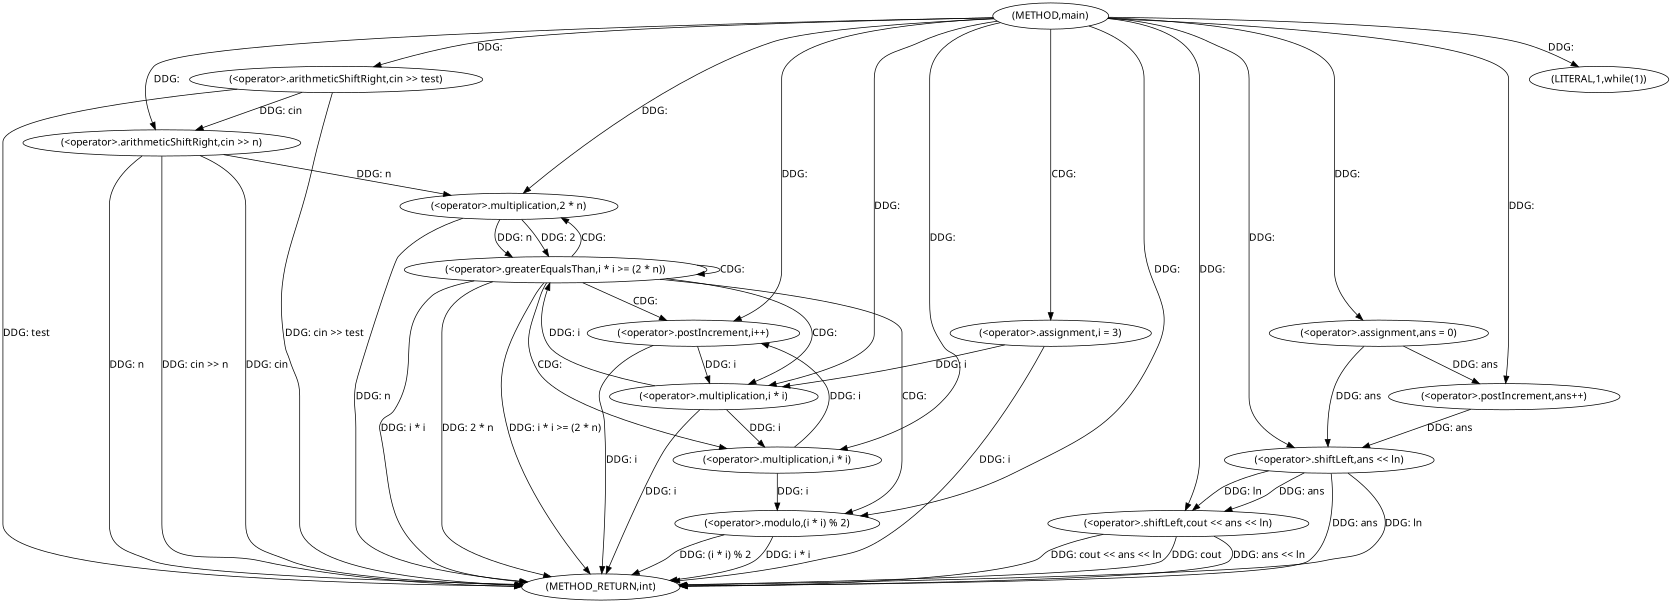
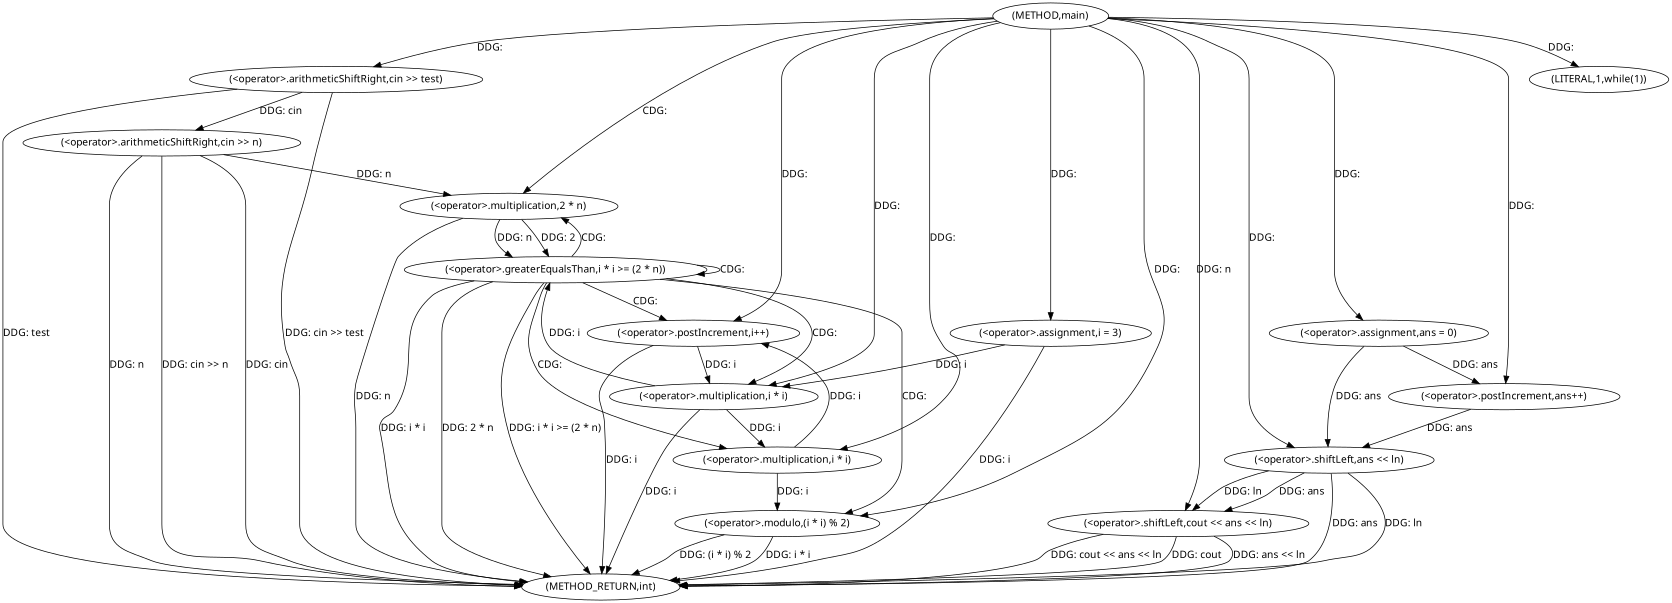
  digraph {
    fontname="Noto Sans"
    node [fontname="Noto Sans"]
    edge [fontname="Noto Sans"]
    n1 [label="(METHOD,main)"]
    n2 [label="(<operator>.arithmeticShiftRight,cin >> test)"]
    n3 [label="(<operator>.assignment,i = 3)"]
    n4 [label="(<operator>.assignment,ans = 0)"]
    n5 [label="(<operator>.arithmeticShiftRight,cin >> n)"]
    n6 [label="(<operator>.shiftLeft,cout << ans << ln)"]
    n7 [label="(LITERAL,1,while(1))"]
    n8 [label="(<operator>.postIncrement,i++)"]
    n9 [label="(<operator>.shiftLeft,ans << ln)"]
    n10 [label="(<operator>.modulo,(i * i) % 2)"]
    n11 [label="(<operator>.postIncrement,ans++)"]
    n12 [label="(<operator>.multiplication,i * i)"]
    n13 [label="(<operator>.multiplication,2 * n)"]
    n14 [label="(<operator>.multiplication,i * i)"]
    n15 [label="(METHOD_RETURN,int)"]
    n16 [label="(<operator>.greaterEqualsThan,i * i >= (2 * n))"]
    n1 -> n2 [label="DDG: "]
-   n1 -> n3 [label="CDG: "]
+   n1 -> n3 [label="DDG: "]
    n1 -> n4 [label="DDG: "]
-   n1 -> n5 [label="DDG: "]
-   n1 -> n6 [label="DDG: "]
+   n1 -> n6 [label="DDG: n"]
    n1 -> n7 [label="DDG: "]
    n1 -> n8 [label="DDG: "]
    n1 -> n9 [label="DDG: "]
    n1 -> n10 [label="DDG: "]
    n1 -> n11 [label="DDG: "]
    n1 -> n12 [label="DDG: "]
-   n1 -> n13 [label="DDG: "]
+   n1 -> n13 [label="CDG: "]
    n1 -> n14 [label="DDG: "]
    n2 -> n5 [label="DDG: cin"]
    n2 -> n15 [label="DDG: test"]
    n2 -> n15 [label="DDG: cin >> test"]
    n3 -> n12 [label="DDG: i"]
    n3 -> n15 [label="DDG: i"]
    n4 -> n9 [label="DDG: ans"]
    n4 -> n11 [label="DDG: ans"]
    n5 -> n13 [label="DDG: n"]
    n5 -> n15 [label="DDG: cin"]
    n5 -> n15 [label="DDG: n"]
    n5 -> n15 [label="DDG: cin >> n"]
    n6 -> n15 [label="DDG: ans << ln"]
    n6 -> n15 [label="DDG: cout << ans << ln"]
    n6 -> n15 [label="DDG: cout"]
    n8 -> n12 [label="DDG: i"]
    n8 -> n15 [label="DDG: i"]
    n9 -> n6 [label="DDG: ln"]
    n9 -> n6 [label="DDG: ans"]
    n9 -> n15 [label="DDG: ans"]
    n9 -> n15 [label="DDG: ln"]
    n10 -> n15 [label="DDG: i * i"]
    n10 -> n15 [label="DDG: (i * i) % 2"]
    n11 -> n9 [label="DDG: ans"]
    n12 -> n14 [label="DDG: i"]
    n12 -> n15 [label="DDG: i"]
    n12 -> n16 [label="DDG: i"]
    n13 -> n15 [label="DDG: n"]
    n13 -> n16 [label="DDG: n"]
    n13 -> n16 [label="DDG: 2"]
    n14 -> n8 [label="DDG: i"]
    n14 -> n10 [label="DDG: i"]
    n16 -> n8 [label="CDG: "]
    n16 -> n10 [label="CDG: "]
    n16 -> n12 [label="CDG: "]
    n16 -> n13 [label="CDG: "]
    n16 -> n14 [label="CDG: "]
    n16 -> n15 [label="DDG: i * i"]
    n16 -> n15 [label="DDG: 2 * n"]
    n16 -> n15 [label="DDG: i * i >= (2 * n)"]
    n16 -> n16 [label="CDG: "]
  }
